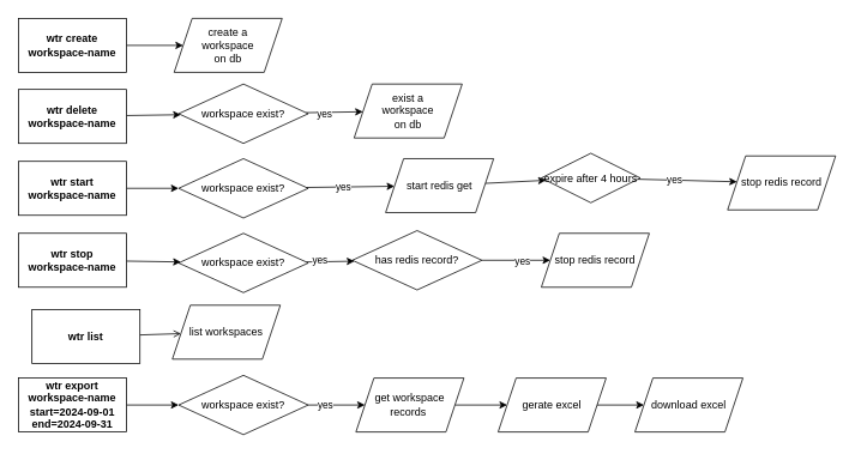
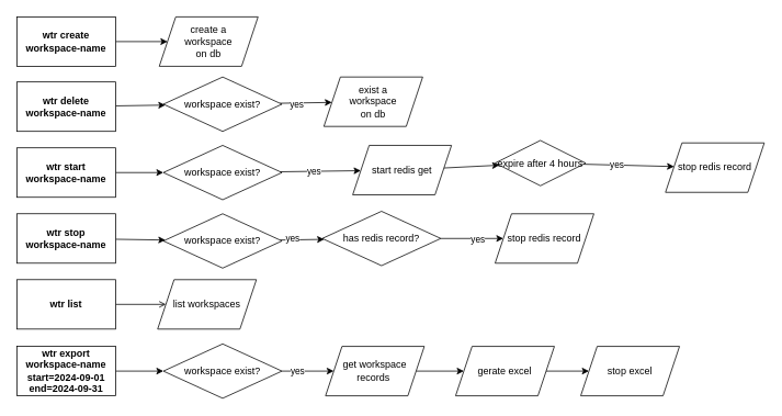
  <mxCell id="0" />
  <mxCell id="1" parent="0" />
  <mxCell id="2" value="" style="edgeStyle=none;html=1;" edge="1" parent="1" source="3" target="4"><mxGeometry relative="1" as="geometry" /></mxCell>
  <mxCell id="3" value="wtr create workspace-name" style="rounded=0;whiteSpace=wrap;html=1;fontStyle=1" vertex="1" parent="1"><mxGeometry x="20" y="20" width="120" height="60" as="geometry" /></mxCell>
  <mxCell id="4" value="create a &lt;br&gt;workspace &lt;br&gt;on db" style="shape=parallelogram;perimeter=parallelogramPerimeter;whiteSpace=wrap;html=1;fixedSize=1;" vertex="1" parent="1"><mxGeometry x="193" y="20" width="120" height="60" as="geometry" /></mxCell>
  <mxCell id="5" value="" style="edgeStyle=none;html=1;" edge="1" parent="1" source="6" target="24"><mxGeometry relative="1" as="geometry" /></mxCell>
  <mxCell id="6" value="wtr delete workspace-name" style="rounded=0;whiteSpace=wrap;html=1;fontStyle=1" vertex="1" parent="1"><mxGeometry x="20" y="99" width="120" height="60" as="geometry" /></mxCell>
  <mxCell id="7" value="exist a &lt;br&gt;workspace &lt;br&gt;on db" style="shape=parallelogram;perimeter=parallelogramPerimeter;whiteSpace=wrap;html=1;fixedSize=1;" vertex="1" parent="1"><mxGeometry x="393" y="93" width="120" height="60" as="geometry" /></mxCell>
  <mxCell id="8" value="" style="edgeStyle=none;html=1;" edge="1" parent="1" source="9" target="30"><mxGeometry relative="1" as="geometry" /></mxCell>
  <mxCell id="9" value="wtr start &lt;br&gt;workspace-name" style="rounded=0;whiteSpace=wrap;html=1;fontStyle=1" vertex="1" parent="1"><mxGeometry x="20" y="179" width="120" height="60" as="geometry" /></mxCell>
  <mxCell id="10" value="" style="edgeStyle=none;html=1;" edge="1" parent="1" source="11" target="14"><mxGeometry relative="1" as="geometry" /></mxCell>
  <mxCell id="11" value="start redis get" style="shape=parallelogram;perimeter=parallelogramPerimeter;whiteSpace=wrap;html=1;fixedSize=1;" vertex="1" parent="1"><mxGeometry x="428" y="176" width="120" height="60" as="geometry" /></mxCell>
  <mxCell id="12" value="" style="edgeStyle=none;html=1;" edge="1" parent="1" source="14" target="15"><mxGeometry relative="1" as="geometry" /></mxCell>
  <mxCell id="13" value="yes" style="edgeLabel;html=1;align=center;verticalAlign=middle;resizable=0;points=[];" vertex="1" connectable="0" parent="12"><mxGeometry x="-0.269" relative="1" as="geometry"><mxPoint as="offset" /></mxGeometry></mxCell>
  <mxCell id="14" value="expire after 4 hours" style="rhombus;whiteSpace=wrap;html=1;" vertex="1" parent="1"><mxGeometry x="601" y="170" width="110" height="55" as="geometry" /></mxCell>
  <mxCell id="15" value="stop redis record" style="shape=parallelogram;perimeter=parallelogramPerimeter;whiteSpace=wrap;html=1;fixedSize=1;" vertex="1" parent="1"><mxGeometry x="808" y="173" width="120" height="60" as="geometry" /></mxCell>
  <mxCell id="16" value="" style="edgeStyle=none;html=1;" edge="1" parent="1" source="17" target="27"><mxGeometry relative="1" as="geometry" /></mxCell>
  <mxCell id="17" value="wtr stop&lt;br&gt;workspace-name" style="rounded=0;whiteSpace=wrap;html=1;fontStyle=1" vertex="1" parent="1"><mxGeometry x="20" y="259" width="120" height="60" as="geometry" /></mxCell>
  <mxCell id="18" value="" style="edgeStyle=none;html=1;" edge="1" parent="1" source="20" target="21"><mxGeometry relative="1" as="geometry" /></mxCell>
  <mxCell id="19" value="yes" style="edgeLabel;html=1;align=center;verticalAlign=middle;resizable=0;points=[];" vertex="1" connectable="0" parent="18"><mxGeometry x="0.15" y="-1" relative="1" as="geometry"><mxPoint as="offset" /></mxGeometry></mxCell>
  <mxCell id="20" value="has redis record?" style="rhombus;whiteSpace=wrap;html=1;" vertex="1" parent="1"><mxGeometry x="391" y="256" width="144" height="66" as="geometry" /></mxCell>
  <mxCell id="21" value="stop redis record" style="shape=parallelogram;perimeter=parallelogramPerimeter;whiteSpace=wrap;html=1;fixedSize=1;" vertex="1" parent="1"><mxGeometry x="601" y="259" width="120" height="60" as="geometry" /></mxCell>
  <mxCell id="22" value="" style="edgeStyle=none;html=1;" edge="1" parent="1" source="24" target="7"><mxGeometry relative="1" as="geometry" /></mxCell>
  <mxCell id="23" value="yes" style="edgeLabel;html=1;align=center;verticalAlign=middle;resizable=0;points=[];" vertex="1" connectable="0" parent="22"><mxGeometry x="-0.368" y="-1" relative="1" as="geometry"><mxPoint as="offset" /></mxGeometry></mxCell>
  <mxCell id="24" value="workspace exist?" style="rhombus;whiteSpace=wrap;html=1;" vertex="1" parent="1"><mxGeometry x="198" y="93" width="144" height="66" as="geometry" /></mxCell>
  <mxCell id="25" value="" style="edgeStyle=none;html=1;" edge="1" parent="1" source="27" target="20"><mxGeometry relative="1" as="geometry" /></mxCell>
  <mxCell id="26" value="yes" style="edgeLabel;html=1;align=center;verticalAlign=middle;resizable=0;points=[];" vertex="1" connectable="0" parent="25"><mxGeometry x="-0.424" y="2" relative="1" as="geometry"><mxPoint as="offset" /></mxGeometry></mxCell>
  <mxCell id="27" value="workspace exist?" style="rhombus;whiteSpace=wrap;html=1;" vertex="1" parent="1"><mxGeometry x="198" y="259" width="144" height="66" as="geometry" /></mxCell>
  <mxCell id="28" value="" style="edgeStyle=none;html=1;" edge="1" parent="1" source="30" target="11"><mxGeometry relative="1" as="geometry" /></mxCell>
  <mxCell id="29" value="yes" style="edgeLabel;html=1;align=center;verticalAlign=middle;resizable=0;points=[];" vertex="1" connectable="0" parent="28"><mxGeometry x="-0.164" relative="1" as="geometry"><mxPoint as="offset" /></mxGeometry></mxCell>
  <mxCell id="30" value="workspace exist?" style="rhombus;whiteSpace=wrap;html=1;" vertex="1" parent="1"><mxGeometry x="198" y="176" width="144" height="66" as="geometry" /></mxCell>
  <mxCell id="31" value="" style="edgeStyle=none;html=1;endArrow=open;" edge="1" parent="1" source="32" target="33"><mxGeometry relative="1" as="geometry" /></mxCell>
- <mxCell id="32" value="wtr list" style="rounded=0;whiteSpace=wrap;html=1;fontStyle=1" vertex="1" parent="1"><mxGeometry x="35" y="344" width="120" height="60" as="geometry" /></mxCell>
+ <mxCell id="32" value="wtr list" style="rounded=0;whiteSpace=wrap;html=1;fontStyle=1" vertex="1" parent="1"><mxGeometry x="20" y="339" width="120" height="60" as="geometry" /></mxCell>
  <mxCell id="33" value="list workspaces" style="shape=parallelogram;perimeter=parallelogramPerimeter;whiteSpace=wrap;html=1;fixedSize=1;" vertex="1" parent="1"><mxGeometry x="191" y="339" width="120" height="60" as="geometry" /></mxCell>
  <mxCell id="34" value="" style="edgeStyle=none;html=1;" edge="1" parent="1" source="35" target="38"><mxGeometry relative="1" as="geometry" /></mxCell>
  <mxCell id="35" value="wtr export workspace-name start=2024-09-01 end=2024-09-31" style="rounded=0;whiteSpace=wrap;html=1;fontStyle=1" vertex="1" parent="1"><mxGeometry x="20" y="420" width="120" height="60" as="geometry" /></mxCell>
  <mxCell id="36" value="" style="edgeStyle=none;html=1;" edge="1" parent="1" source="38" target="40"><mxGeometry relative="1" as="geometry" /></mxCell>
  <mxCell id="37" value="yes" style="edgeLabel;html=1;align=center;verticalAlign=middle;resizable=0;points=[];" vertex="1" connectable="0" parent="36"><mxGeometry x="-0.421" relative="1" as="geometry"><mxPoint as="offset" /></mxGeometry></mxCell>
  <mxCell id="38" value="workspace exist?" style="rhombus;whiteSpace=wrap;html=1;" vertex="1" parent="1"><mxGeometry x="198" y="417" width="144" height="66" as="geometry" /></mxCell>
  <mxCell id="39" value="" style="edgeStyle=none;html=1;" edge="1" parent="1" source="40" target="42"><mxGeometry relative="1" as="geometry" /></mxCell>
  <mxCell id="40" value="get workspace records&amp;nbsp;" style="shape=parallelogram;perimeter=parallelogramPerimeter;whiteSpace=wrap;html=1;fixedSize=1;" vertex="1" parent="1"><mxGeometry x="395" y="420" width="120" height="60" as="geometry" /></mxCell>
  <mxCell id="41" value="" style="edgeStyle=none;html=1;" edge="1" parent="1" source="42" target="43"><mxGeometry relative="1" as="geometry" /></mxCell>
  <mxCell id="42" value="gerate excel" style="shape=parallelogram;perimeter=parallelogramPerimeter;whiteSpace=wrap;html=1;fixedSize=1;" vertex="1" parent="1"><mxGeometry x="553" y="420" width="120" height="60" as="geometry" /></mxCell>
- <mxCell id="43" value="download excel" style="shape=parallelogram;perimeter=parallelogramPerimeter;whiteSpace=wrap;html=1;fixedSize=1;" vertex="1" parent="1"><mxGeometry x="705" y="420" width="120" height="60" as="geometry" /></mxCell>
+ <mxCell id="43" value="stop excel" style="shape=parallelogram;perimeter=parallelogramPerimeter;whiteSpace=wrap;html=1;fixedSize=1;" vertex="1" parent="1"><mxGeometry x="705" y="420" width="120" height="60" as="geometry" /></mxCell>
